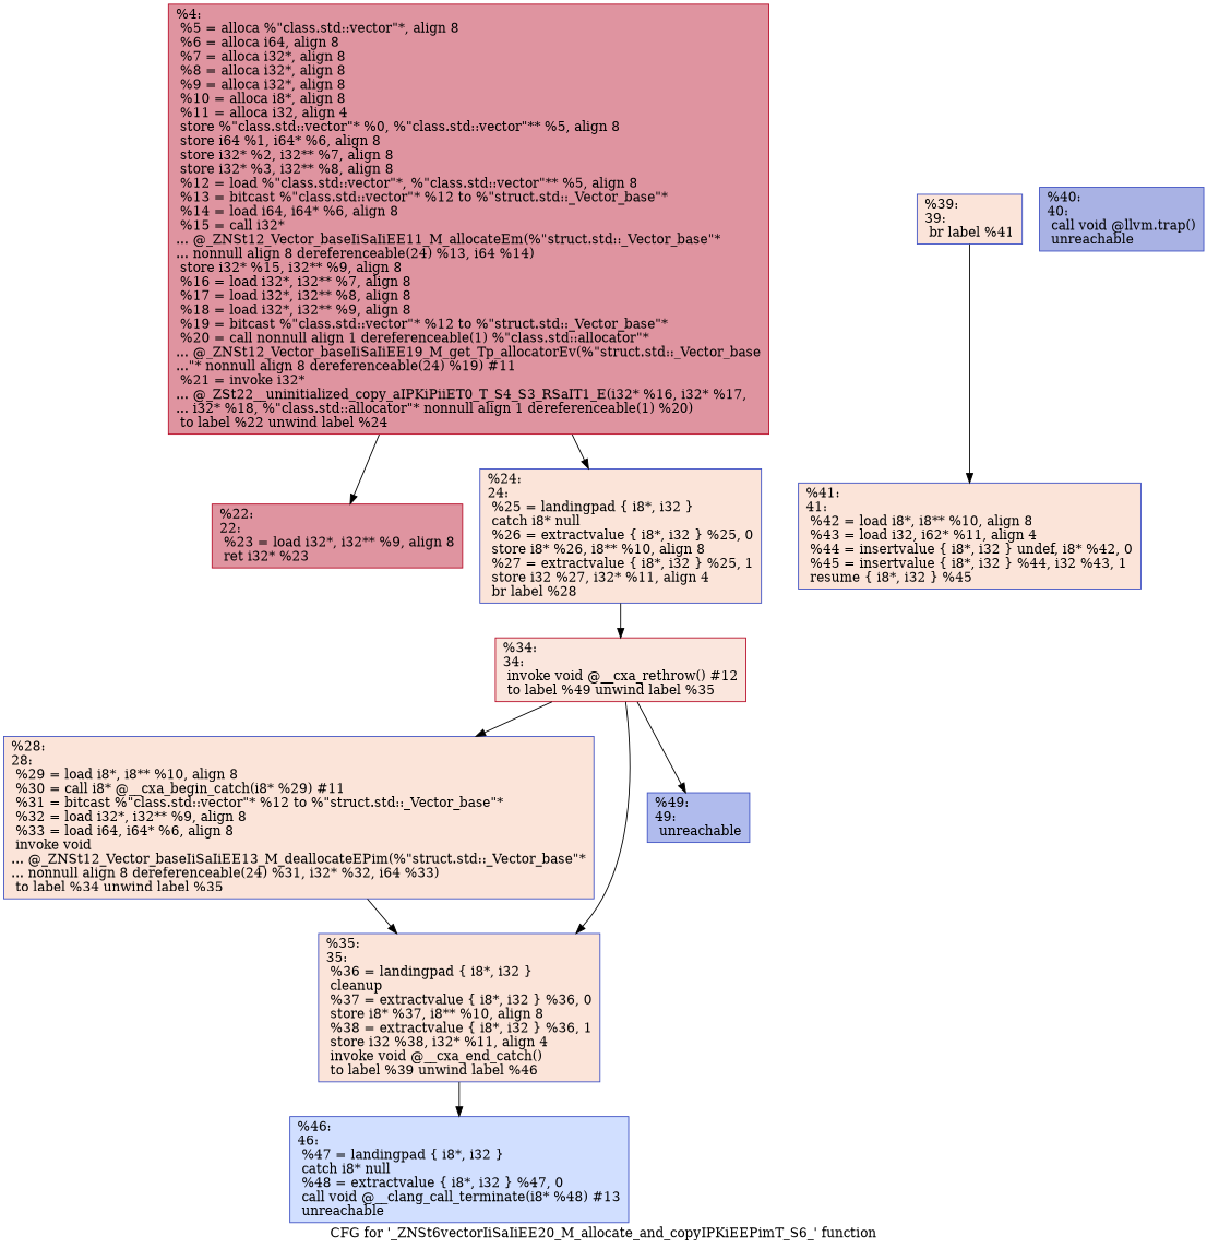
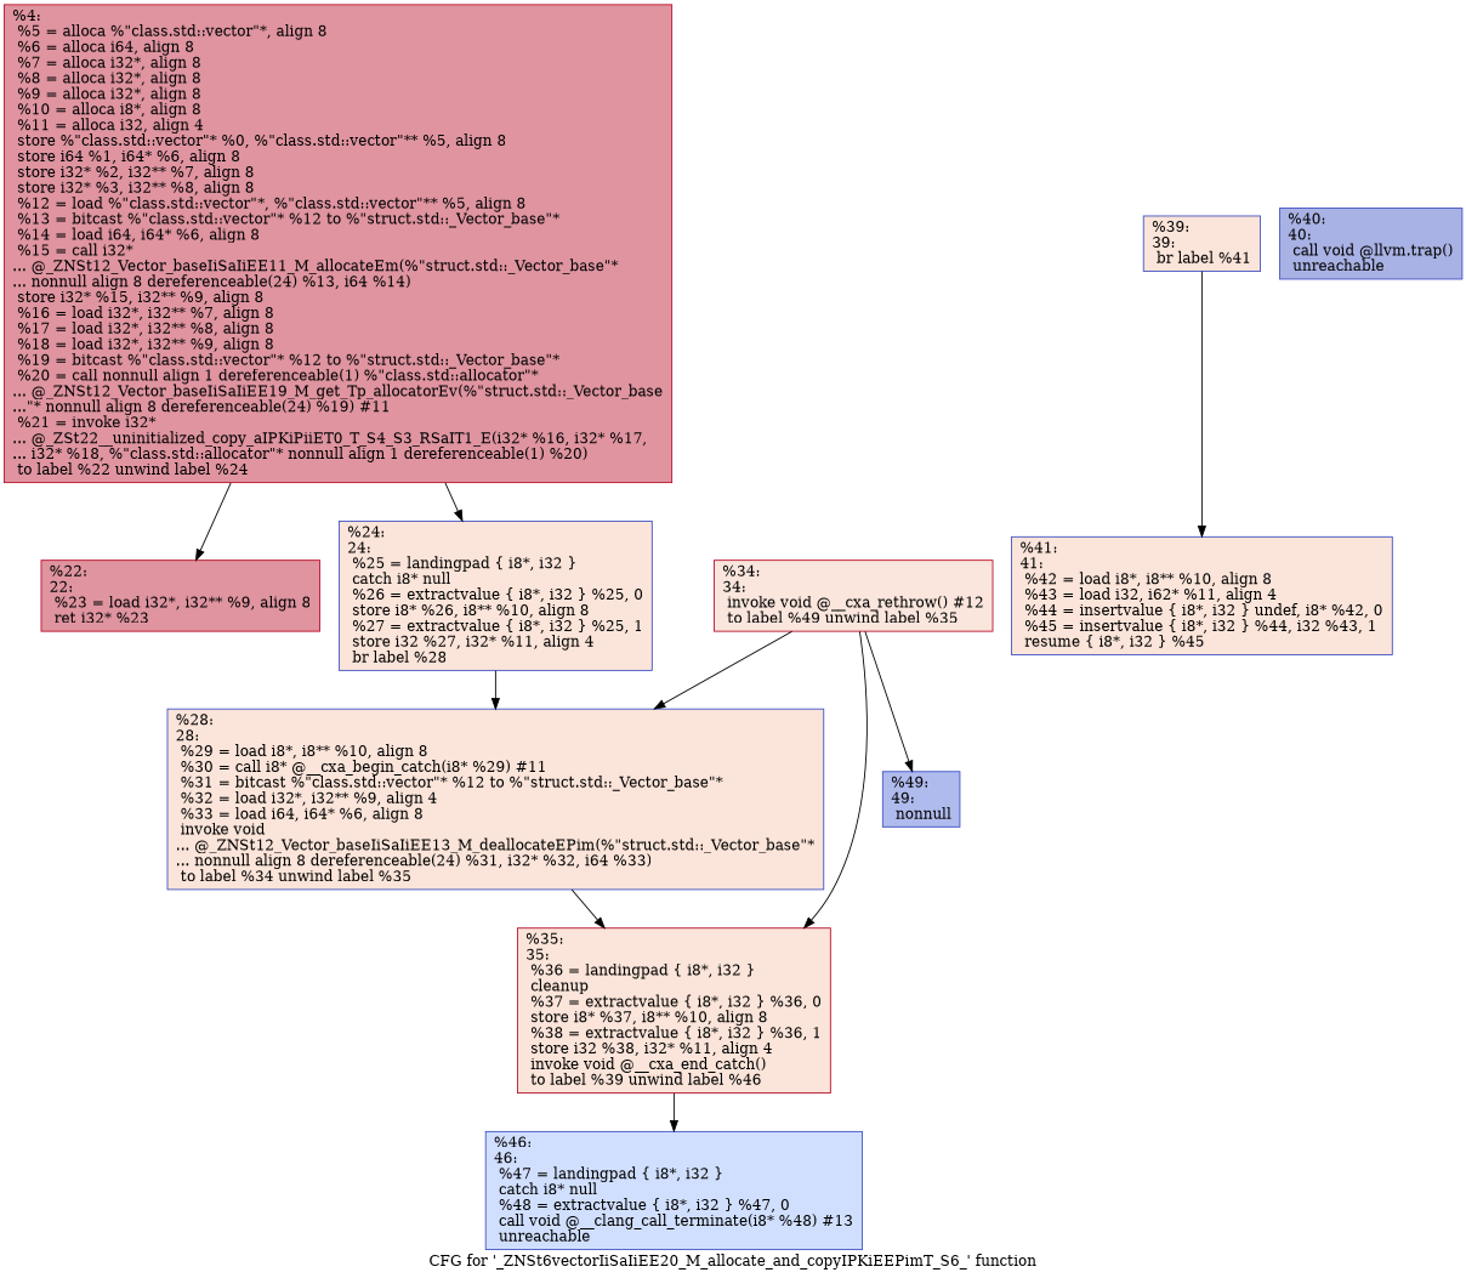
  digraph {
    label="CFG for '_ZNSt6vectorIiSaIiEE20_M_allocate_and_copyIPKiEEPimT_S6_' function"
    node [color="#3d50c3ff" fillcolor="#f5c1a970" shape=record style=filled]
    n1 [color="#b70d28ff" fillcolor="#b70d2870" label="{%4:\l  %5 = alloca %\"class.std::vector\"*, align 8\l  %6 = alloca i64, align 8\l  %7 = alloca i32*, align 8\l  %8 = alloca i32*, align 8\l  %9 = alloca i32*, align 8\l  %10 = alloca i8*, align 8\l  %11 = alloca i32, align 4\l  store %\"class.std::vector\"* %0, %\"class.std::vector\"** %5, align 8\l  store i64 %1, i64* %6, align 8\l  store i32* %2, i32** %7, align 8\l  store i32* %3, i32** %8, align 8\l  %12 = load %\"class.std::vector\"*, %\"class.std::vector\"** %5, align 8\l  %13 = bitcast %\"class.std::vector\"* %12 to %\"struct.std::_Vector_base\"*\l  %14 = load i64, i64* %6, align 8\l  %15 = call i32*\l... @_ZNSt12_Vector_baseIiSaIiEE11_M_allocateEm(%\"struct.std::_Vector_base\"*\l... nonnull align 8 dereferenceable(24) %13, i64 %14)\l  store i32* %15, i32** %9, align 8\l  %16 = load i32*, i32** %7, align 8\l  %17 = load i32*, i32** %8, align 8\l  %18 = load i32*, i32** %9, align 8\l  %19 = bitcast %\"class.std::vector\"* %12 to %\"struct.std::_Vector_base\"*\l  %20 = call nonnull align 1 dereferenceable(1) %\"class.std::allocator\"*\l... @_ZNSt12_Vector_baseIiSaIiEE19_M_get_Tp_allocatorEv(%\"struct.std::_Vector_base\l...\"* nonnull align 8 dereferenceable(24) %19) #11\l  %21 = invoke i32*\l... @_ZSt22__uninitialized_copy_aIPKiPiiET0_T_S4_S3_RSaIT1_E(i32* %16, i32* %17,\l... i32* %18, %\"class.std::allocator\"* nonnull align 1 dereferenceable(1) %20)\l          to label %22 unwind label %24\l}"]
    n2 [color="#b70d28ff" fillcolor="#b70d2870" label="{%22:\l22:                                               \l  %23 = load i32*, i32** %9, align 8\l  ret i32* %23\l}"]
    n3 [label="{%24:\l24:                                               \l  %25 = landingpad \{ i8*, i32 \}\l          catch i8* null\l  %26 = extractvalue \{ i8*, i32 \} %25, 0\l  store i8* %26, i8** %10, align 8\l  %27 = extractvalue \{ i8*, i32 \} %25, 1\l  store i32 %27, i32* %11, align 4\l  br label %28\l}"]
-   n4 [label="{%28:\l28:                                               \l  %29 = load i8*, i8** %10, align 8\l  %30 = call i8* @__cxa_begin_catch(i8* %29) #11\l  %31 = bitcast %\"class.std::vector\"* %12 to %\"struct.std::_Vector_base\"*\l  %32 = load i32*, i32** %9, align 8\l  %33 = load i64, i64* %6, align 8\l  invoke void\l... @_ZNSt12_Vector_baseIiSaIiEE13_M_deallocateEPim(%\"struct.std::_Vector_base\"*\l... nonnull align 8 dereferenceable(24) %31, i32* %32, i64 %33)\l          to label %34 unwind label %35\l}"]
-   n5 [label="{%35:\l35:                                               \l  %36 = landingpad \{ i8*, i32 \}\l          cleanup\l  %37 = extractvalue \{ i8*, i32 \} %36, 0\l  store i8* %37, i8** %10, align 8\l  %38 = extractvalue \{ i8*, i32 \} %36, 1\l  store i32 %38, i32* %11, align 4\l  invoke void @__cxa_end_catch()\l          to label %39 unwind label %46\l}"]
+   n4 [label="{%28:\l28:                                               \l  %29 = load i8*, i8** %10, align 8\l  %30 = call i8* @__cxa_begin_catch(i8* %29) #11\l  %31 = bitcast %\"class.std::vector\"* %12 to %\"struct.std::_Vector_base\"*\l  %32 = load i32*, i32** %9, align 4\l  %33 = load i64, i64* %6, align 8\l  invoke void\l... @_ZNSt12_Vector_baseIiSaIiEE13_M_deallocateEPim(%\"struct.std::_Vector_base\"*\l... nonnull align 8 dereferenceable(24) %31, i32* %32, i64 %33)\l          to label %34 unwind label %35\l}"]
+   n5 [color="#b70d28ff" label="{%35:\l35:                                               \l  %36 = landingpad \{ i8*, i32 \}\l          cleanup\l  %37 = extractvalue \{ i8*, i32 \} %36, 0\l  store i8* %37, i8** %10, align 8\l  %38 = extractvalue \{ i8*, i32 \} %36, 1\l  store i32 %38, i32* %11, align 4\l  invoke void @__cxa_end_catch()\l          to label %39 unwind label %46\l}"]
    n6 [color="#b70d28ff" fillcolor="#f3c7b170" label="{%34:\l34:                                               \l  invoke void @__cxa_rethrow() #12\l          to label %49 unwind label %35\l}"]
-   n7 [fillcolor="#4c66d670" label="{%49:\l49:                                               \l  unreachable\l}"]
+   n7 [fillcolor="#4c66d670" label="{%49:\l49:                                               \l  nonnull\l}"]
    n8 [fillcolor="#96b7ff70" label="{%46:\l46:                                               \l  %47 = landingpad \{ i8*, i32 \}\l          catch i8* null\l  %48 = extractvalue \{ i8*, i32 \} %47, 0\l  call void @__clang_call_terminate(i8* %48) #13\l  unreachable\l}"]
    n9 [label="{%39:\l39:                                               \l  br label %41\l}"]
    n10 [label="{%41:\l41:                                               \l  %42 = load i8*, i8** %10, align 8\l  %43 = load i32, i62* %11, align 4\l  %44 = insertvalue \{ i8*, i32 \} undef, i8* %42, 0\l  %45 = insertvalue \{ i8*, i32 \} %44, i32 %43, 1\l  resume \{ i8*, i32 \} %45\l}"]
    n11 [fillcolor="#3d50c370" label="{%40:\l40:                                               \l  call void @llvm.trap()\l  unreachable\l}"]
    n1 -> n2
    n1 -> n3
-   n3 -> n6
+   n3 -> n4
    n4 -> n5
    n5 -> n8
    n6 -> n4
    n6 -> n5
    n6 -> n7
    n9 -> n10
  }
